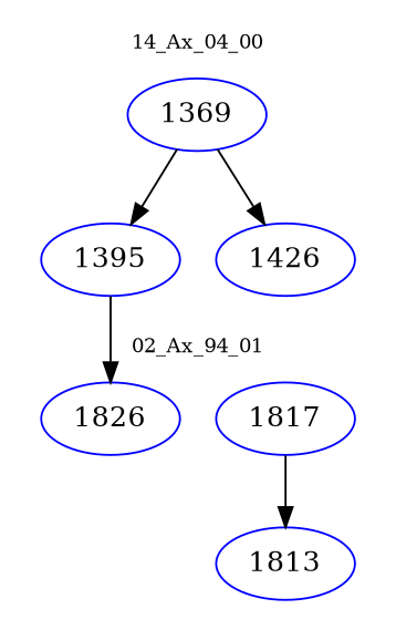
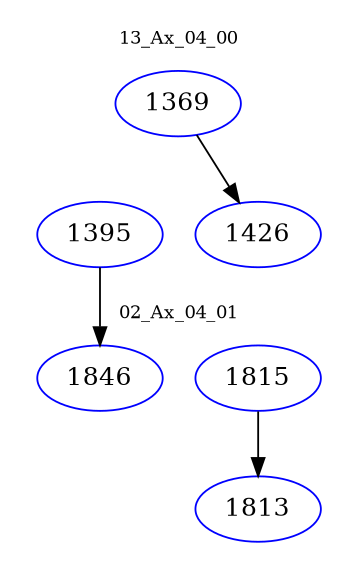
  digraph {
    node [color=blue]
    edge [color=black]
-   n1 [label=1817]
+   n1 [label=1815]
    n2 [label=1813]
-   n3 [label=1826]
+   n3 [label=1846]
    n4 [label=1369]
    n5 [label=1395]
    n6 [label=1426]
    subgraph cluster_1 {
      color=white
      fontsize=10
-     label="02_Ax_94_01"
+     label="02_Ax_04_01"
      n1
      n2
      n3
    }
    subgraph cluster_2 {
      color=white
      fontsize=10
-     label="14_Ax_04_00"
+     label="13_Ax_04_00"
      n4
      n5
      n6
    }
    n1 -> n2
-   n4 -> n5
    n4 -> n6
    n5 -> n3
  }
